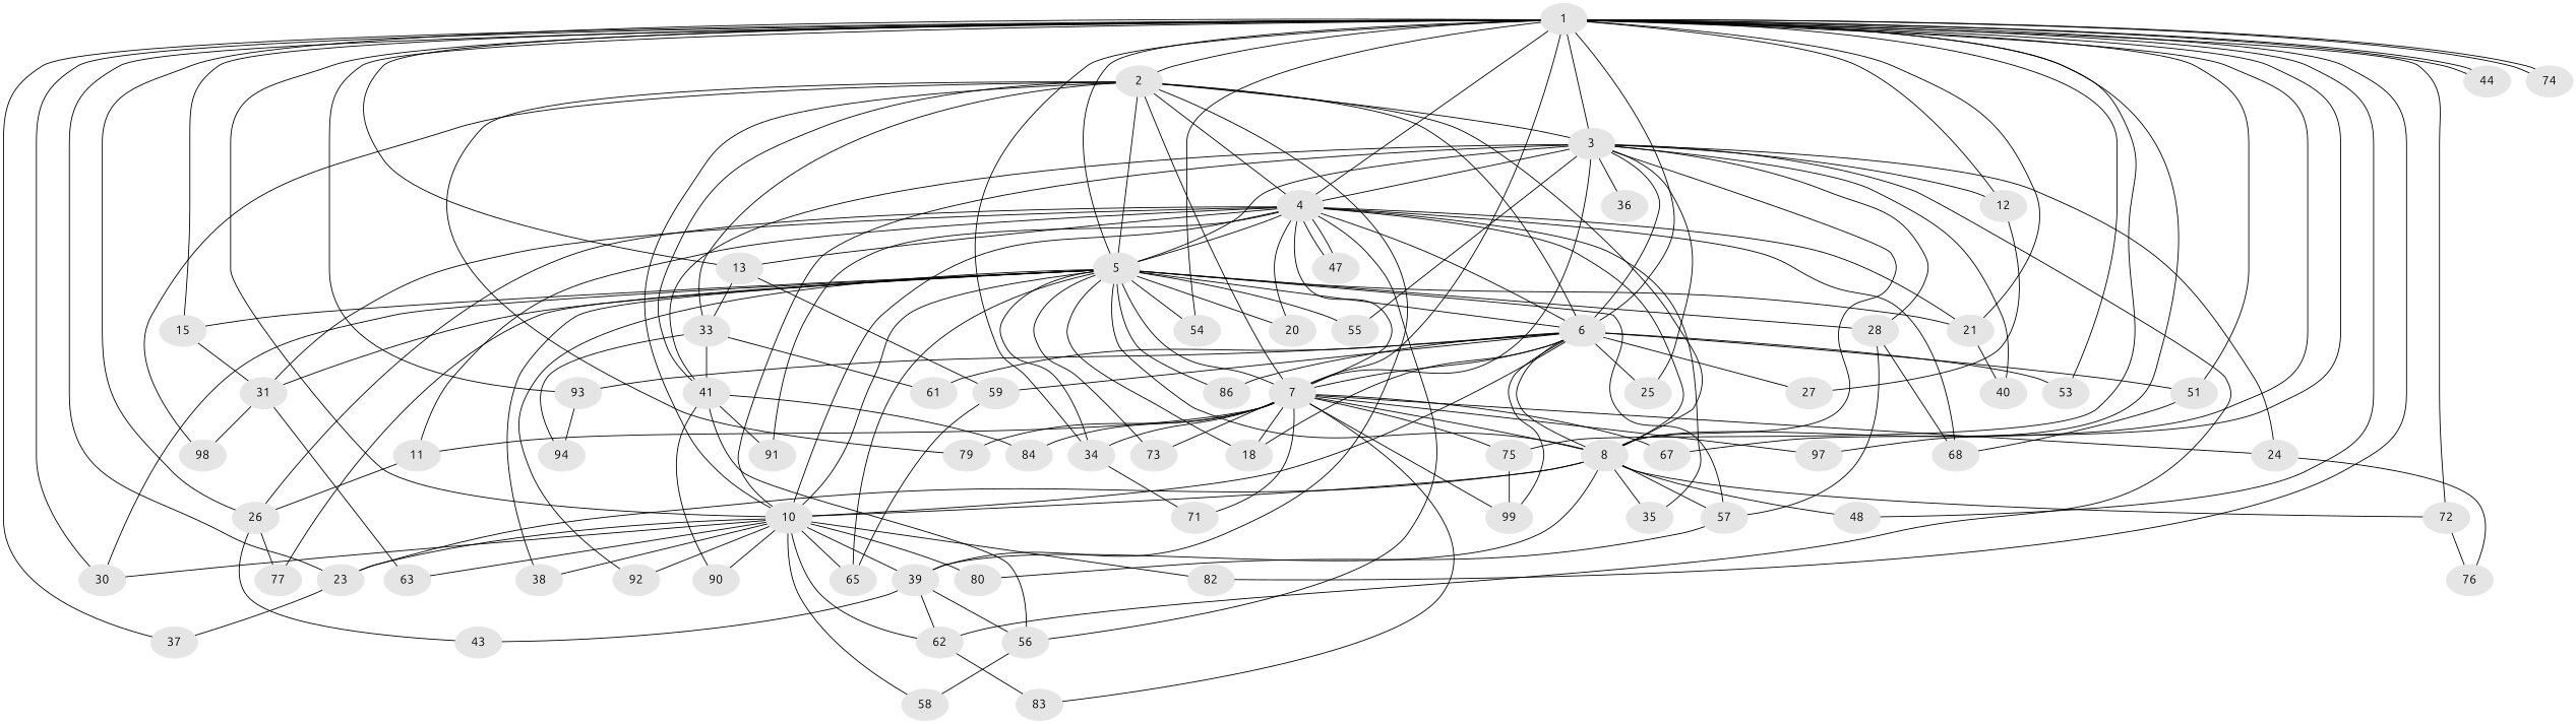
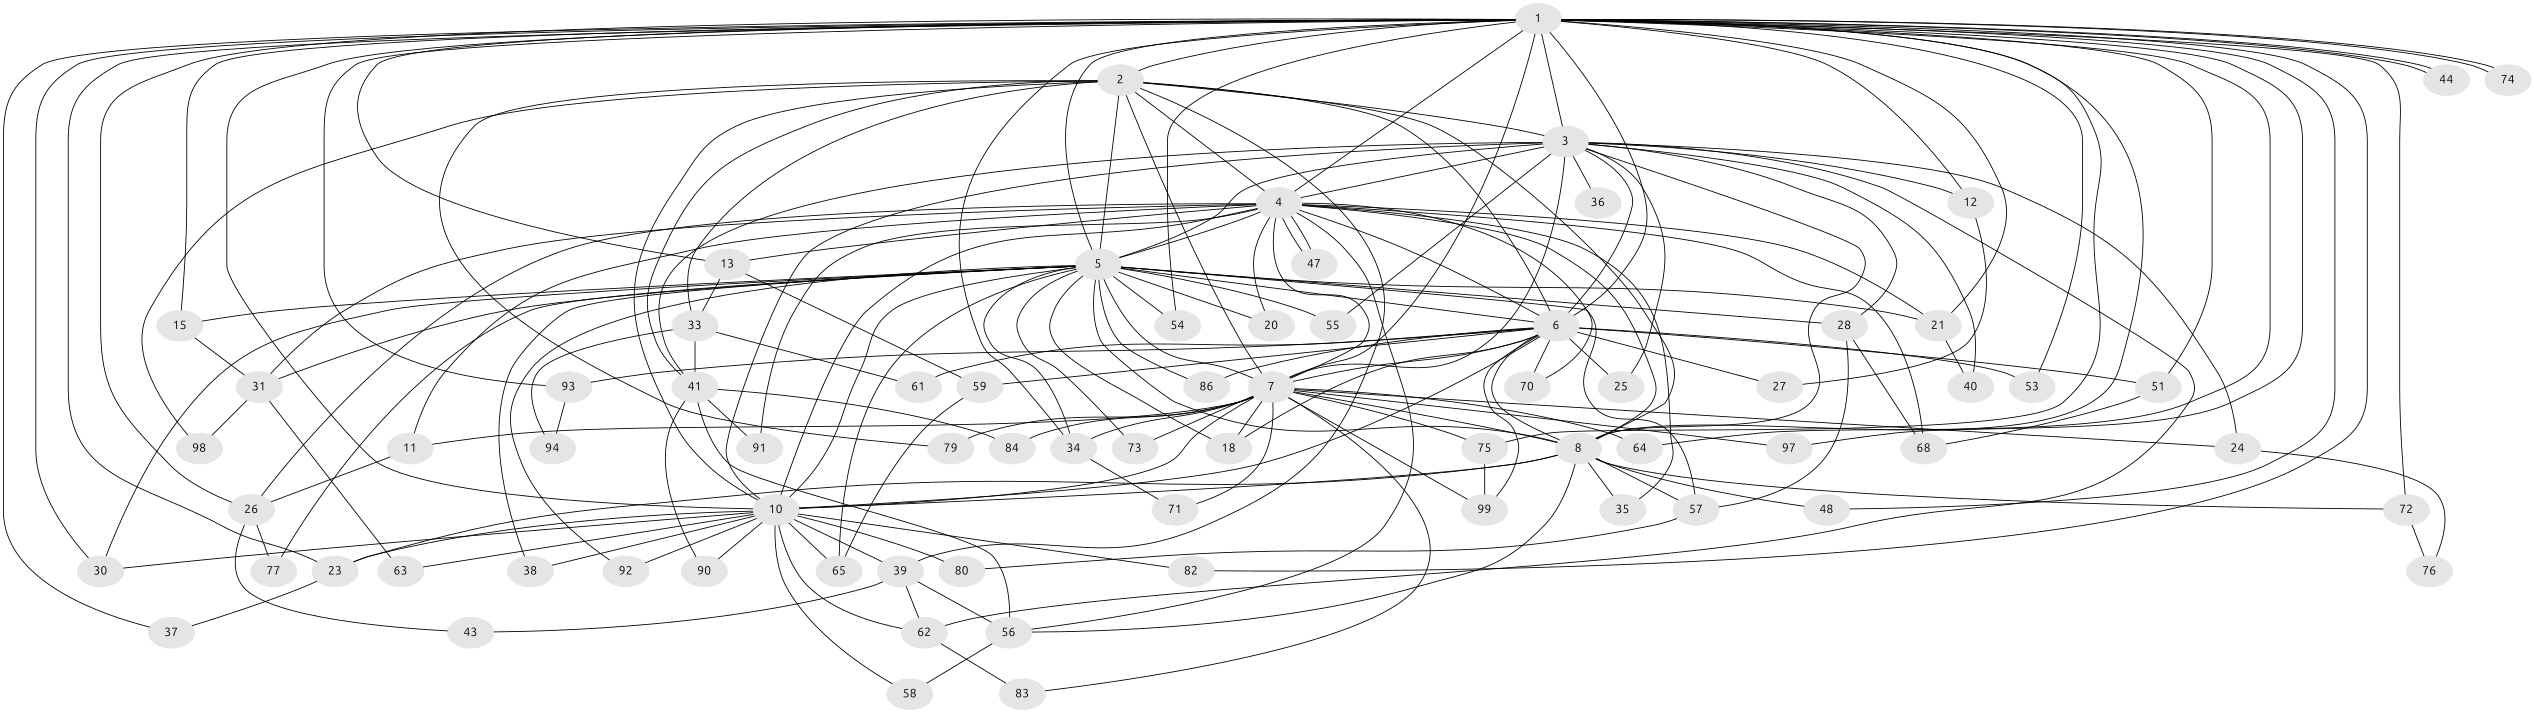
  graph {
    fontname=Ubuntu
    node [color=gray90 fontname=Ubuntu style=filled]
    edge [fontname=Ubuntu]
    1 [super="+17"]
    2 [super="+50"]
    3 [super="+14"]
    4 [super="+96"]
    5 [super="+9"]
    6 [super="+49"]
    7 [super="+64"]
    8 [super="+32"]
    10 [super="+19"]
    12
    13 [super="+16"]
    15 [super="+22"]
    21 [super="+52"]
    23 [super="+89"]
    26
    30 [super="+66"]
    34
    37
    44
    48
    51
    53
    54
-   67
+   67 [label=64]
    72
    74
    75
    82
    93
    97
    33 [super="+78"]
    39 [super="+42"]
    41 [super="+85"]
    79
    98
    24
    25
    28
    36
    40
    55
    62 [super="+87"]
    11 [super="+46"]
    20
    31 [super="+45"]
    35
    47
    56 [super="+69"]
    68 [super="+81"]
+   70
    91
    18 [super="+29"]
    38
    57 [super="+60"]
    65 [super="+95"]
    73
    77 [super="+88"]
    86
    92
    27
    59
    61
    99
    71
    83
    84
    58
    63
    80
    90
    43
    76
    94
    1 -- 2
    1 -- 3
    1 -- 4
    1 -- 5 [weight=2]
    1 -- 6
    1 -- 7 [weight=2]
    1 -- 8
    1 -- 10
    1 -- 12
    1 -- 13
    1 -- 15 [weight=2]
    1 -- 21
    1 -- 23
    1 -- 26
    1 -- 30
    1 -- 34
    1 -- 37
    1 -- 44
    1 -- 44
    1 -- 48
    1 -- 51
    1 -- 53
    1 -- 54
    1 -- 67
    1 -- 72
    1 -- 74
    1 -- 74
    1 -- 75
    1 -- 82
    1 -- 93
    1 -- 97
    2 -- 3
    2 -- 4
    2 -- 5 [weight=2]
    2 -- 6 [weight=2]
    2 -- 7
    2 -- 8 [weight=2]
    2 -- 10
    2 -- 33
    2 -- 39
    2 -- 41
    2 -- 79
    2 -- 98
    3 -- 4
    3 -- 5 [weight=2]
    3 -- 6
    3 -- 7 [weight=2]
    3 -- 8
    3 -- 10 [weight=2]
    3 -- 12
    3 -- 41
    3 -- 24
    3 -- 25
    3 -- 28
    3 -- 36 [weight=2]
    3 -- 40
    3 -- 55
    3 -- 62
    4 -- 5 [weight=2]
    4 -- 6
    4 -- 7
    4 -- 8
    4 -- 10
    4 -- 13
    4 -- 21
    4 -- 26
    4 -- 11 [weight=2]
    4 -- 20
    4 -- 31
    4 -- 35
    4 -- 47
    4 -- 47
    4 -- 56
    4 -- 68
+   4 -- 70
    4 -- 91
    5 -- 6 [weight=2]
    5 -- 7 [weight=2]
    5 -- 8 [weight=2]
    5 -- 10 [weight=2]
    5 -- 15
    5 -- 21
    5 -- 30
    5 -- 34
    5 -- 54
    5 -- 28
    5 -- 55
    5 -- 20
    5 -- 31
    5 -- 18
    5 -- 38
    5 -- 57
    5 -- 65
    5 -- 73
    5 -- 77
    5 -- 86
    5 -- 92
    6 -- 7
    6 -- 8
    6 -- 10
    6 -- 51
    6 -- 53
    6 -- 93
    6 -- 25
+   6 -- 70
    6 -- 18
    6 -- 86
    6 -- 27 [weight=2]
    6 -- 59
    6 -- 61
    6 -- 99
    7 -- 8
+   7 -- 10
    7 -- 34
    7 -- 67
    7 -- 75
    7 -- 97
    7 -- 79
    7 -- 24
    7 -- 11
    7 -- 18
    7 -- 73
    7 -- 99
    7 -- 71
    7 -- 83
    7 -- 84
    8 -- 10
    8 -- 23
    8 -- 48
    8 -- 72
-   8 -- 39
+   8 -- 56
    8 -- 35
    8 -- 57
    10 -- 23
    10 -- 30
    10 -- 82
    10 -- 39
    10 -- 62
    10 -- 38
    10 -- 65
    10 -- 92
    10 -- 58
    10 -- 63
    10 -- 80
    10 -- 90
    12 -- 27
    13 -- 33
    13 -- 59
    15 -- 31
    21 -- 40
    23 -- 37
    26 -- 77
    26 -- 43
    34 -- 71
    51 -- 68
    72 -- 76
    75 -- 99
    93 -- 94
    33 -- 41
    33 -- 61
    33 -- 94
    39 -- 62
    39 -- 56
    39 -- 43
    41 -- 56
    41 -- 91
    41 -- 84
    41 -- 90
    24 -- 76
    28 -- 68
    28 -- 57
    62 -- 83
    11 -- 26
    31 -- 98
    31 -- 63
    56 -- 58
    57 -- 80
    59 -- 65
  }
